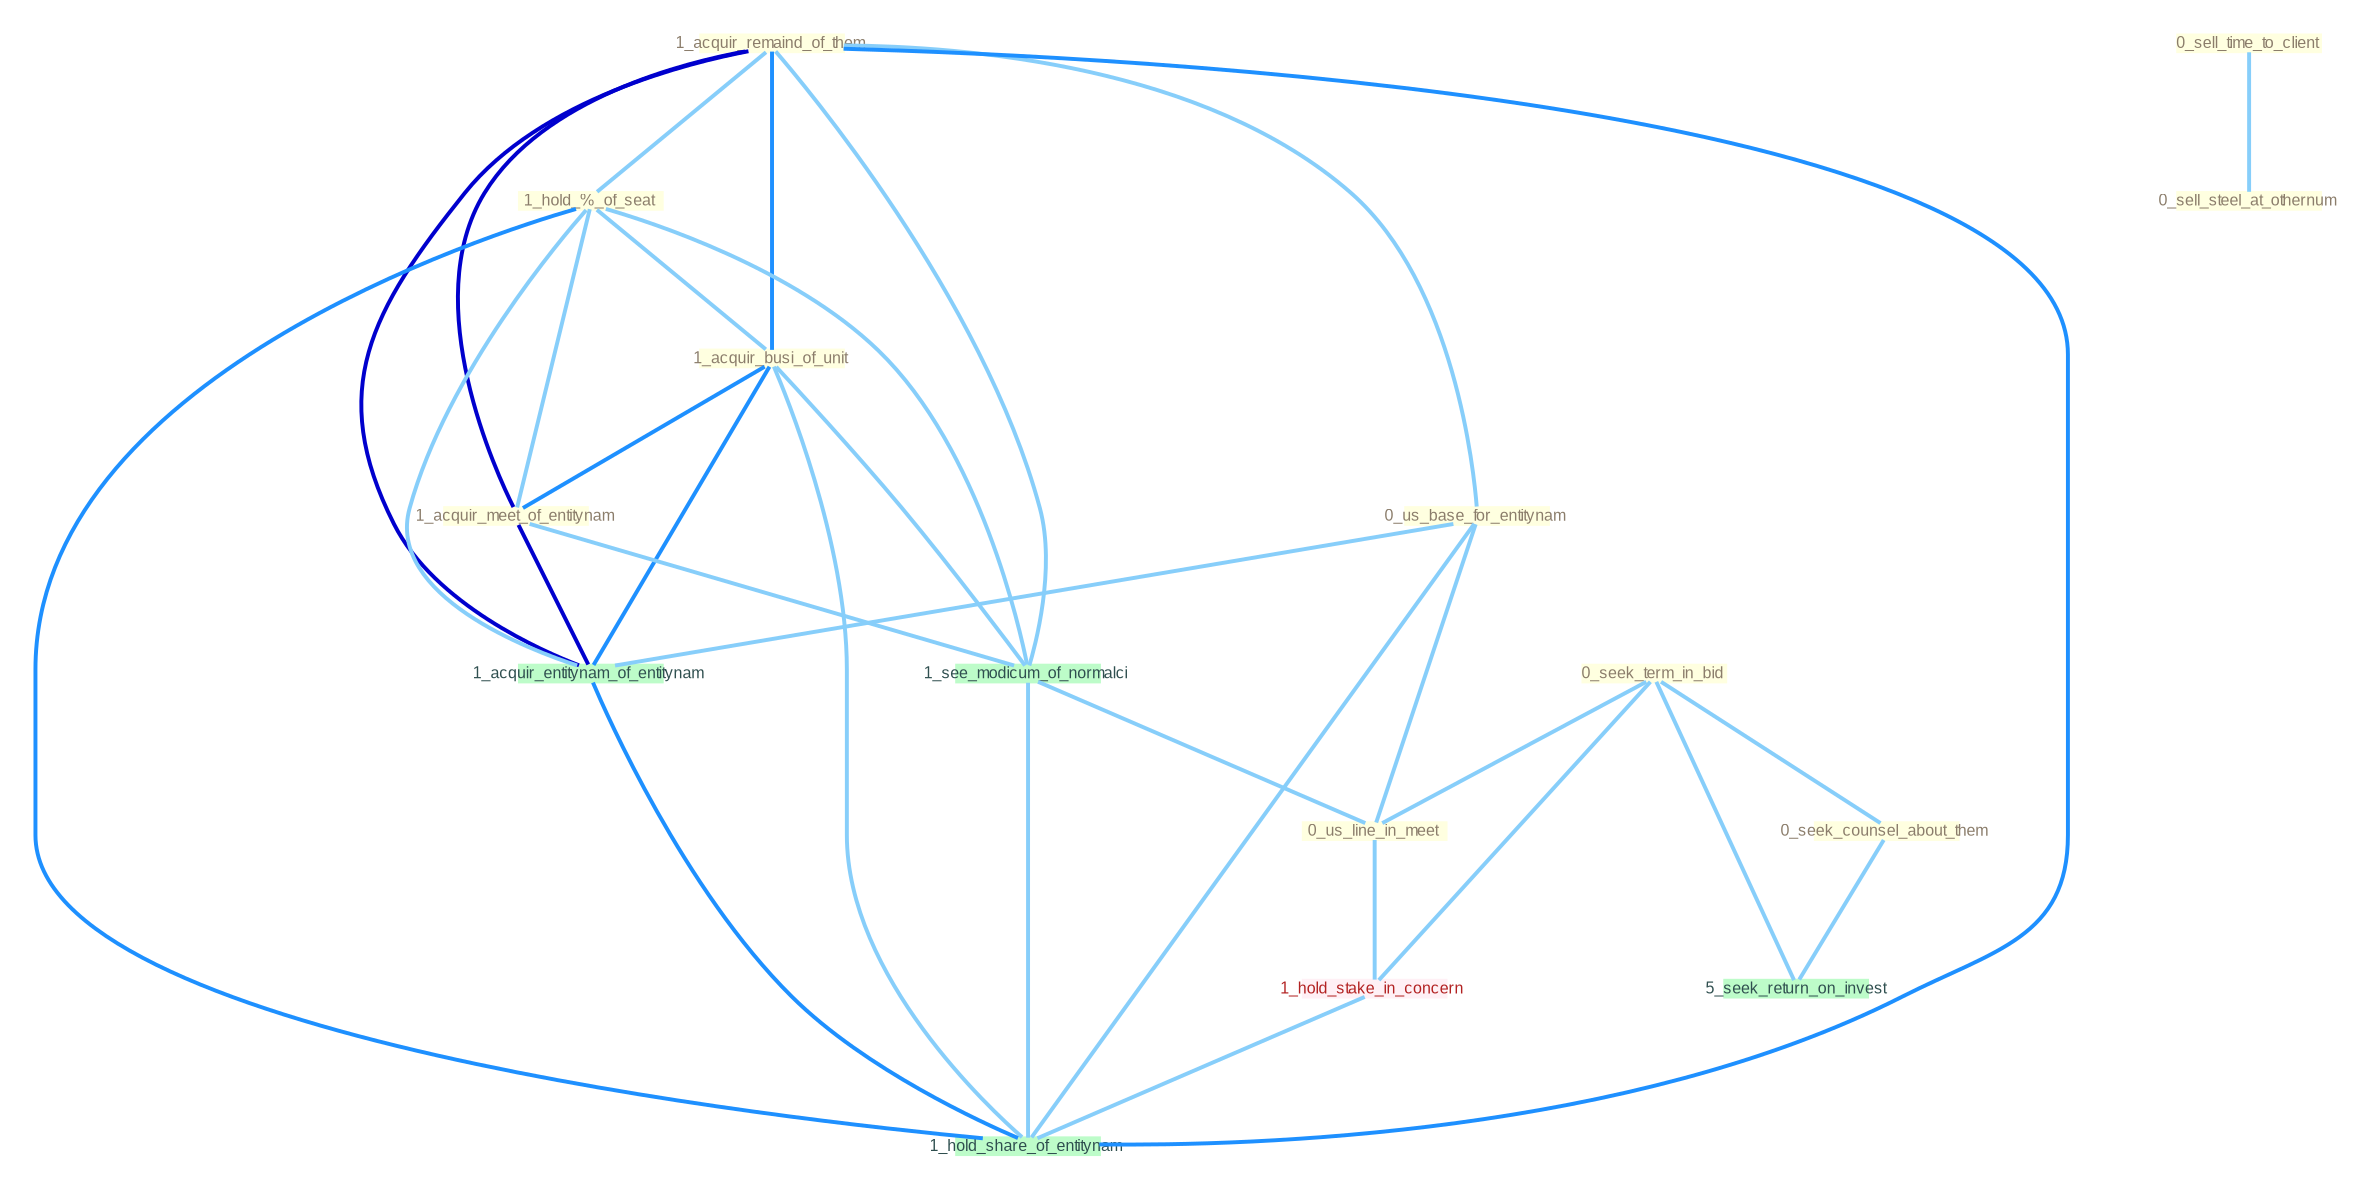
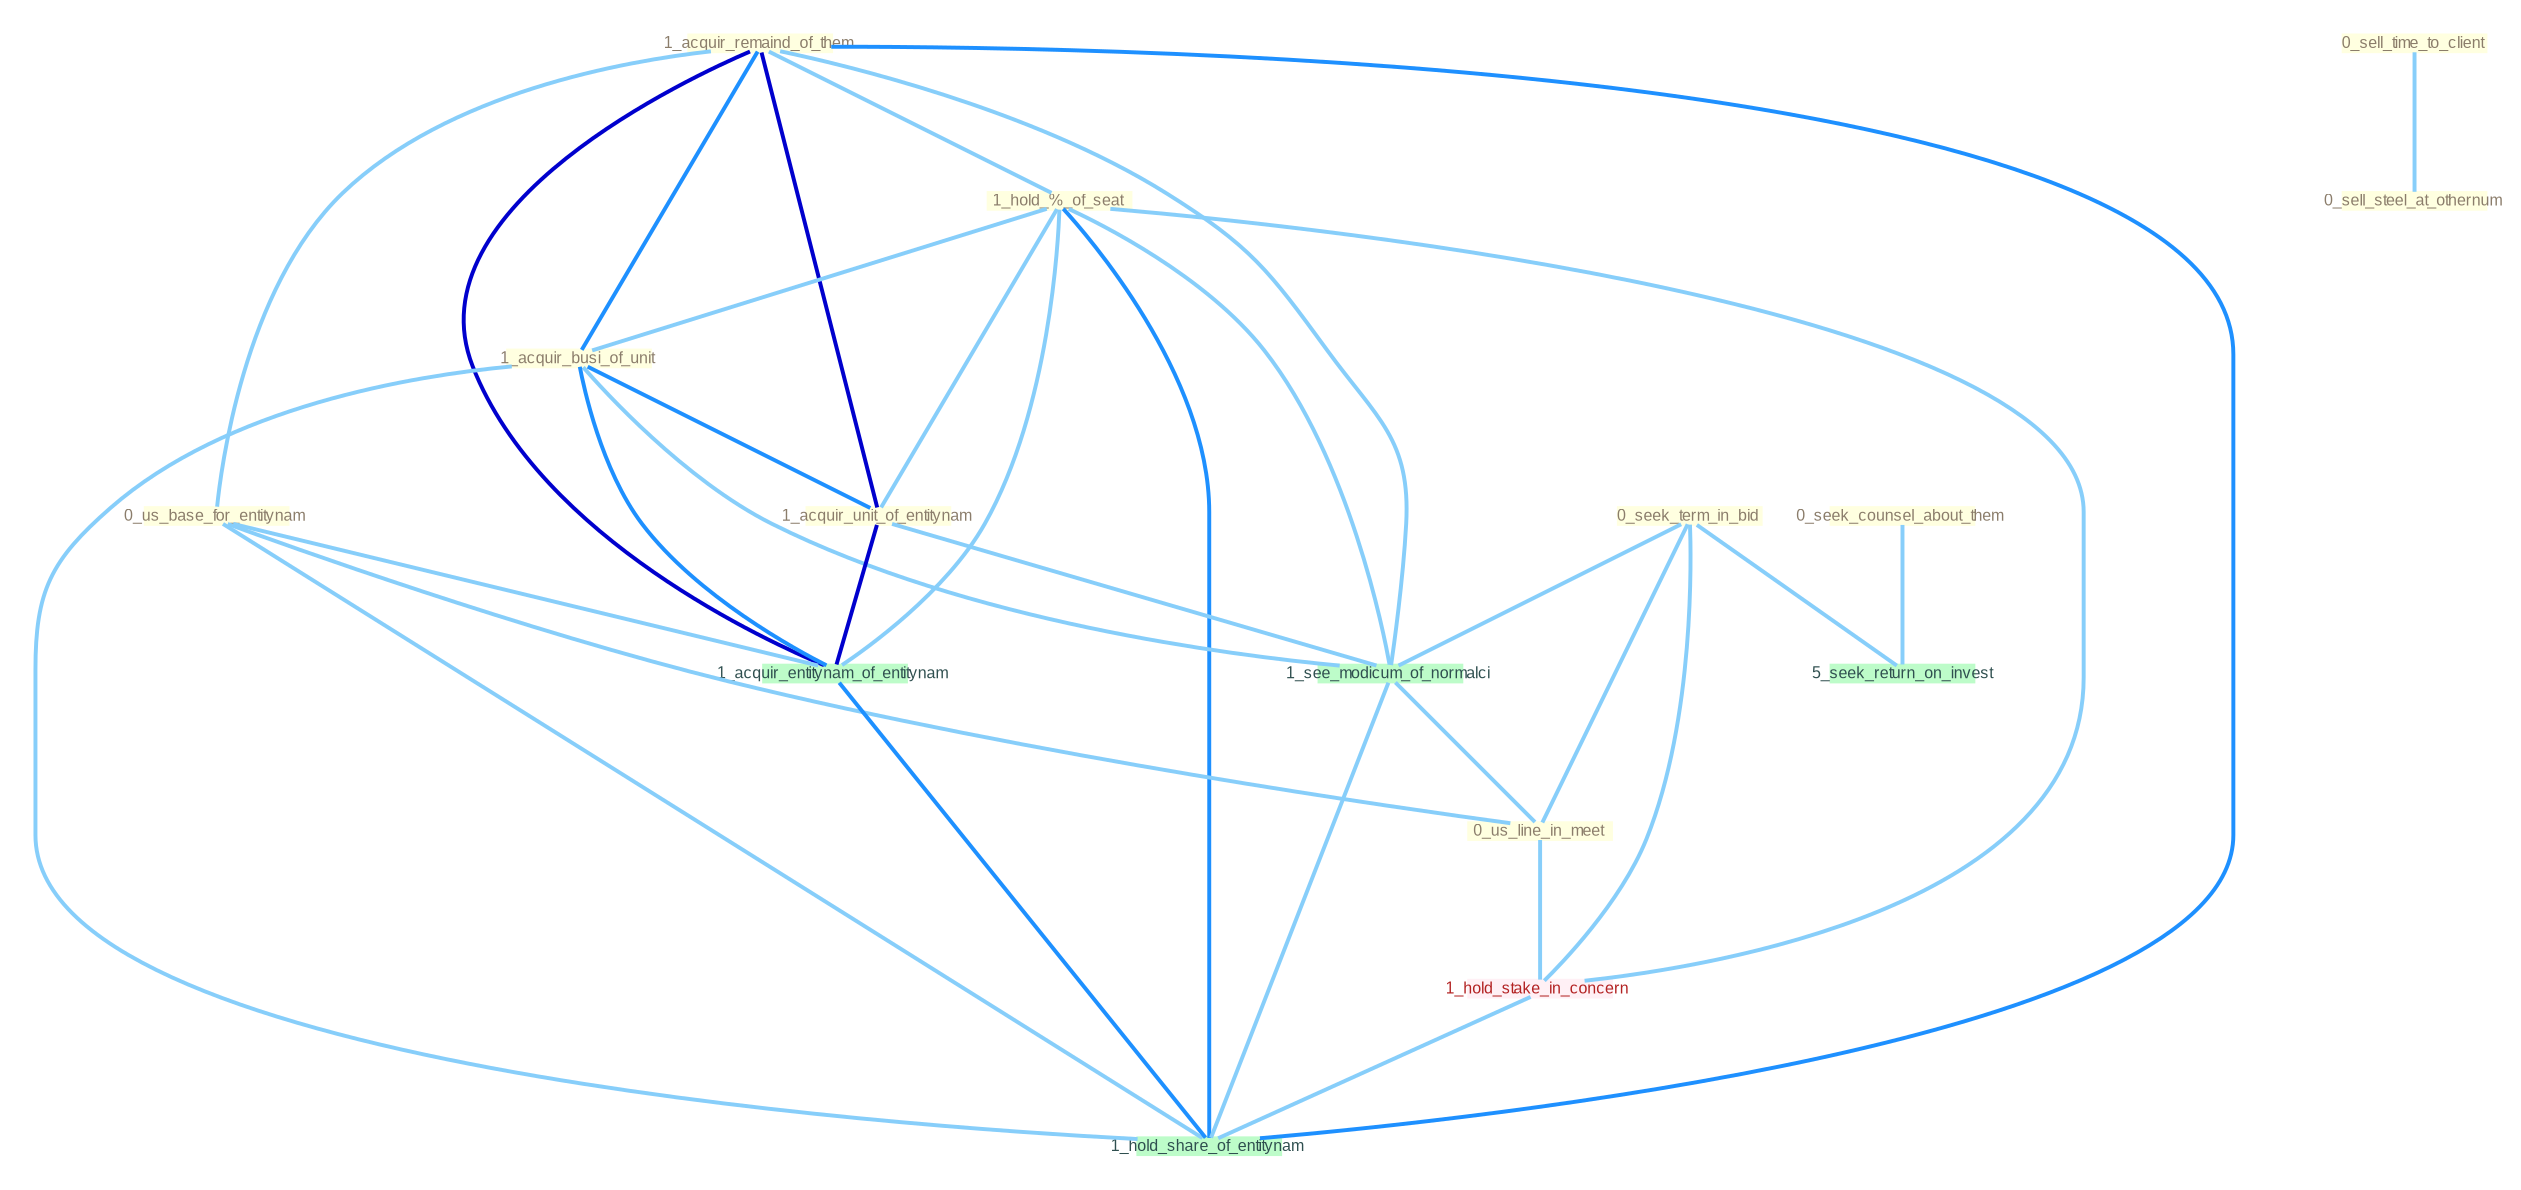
  graph {
    fontname="Liberation Sans"
    node [color="#ffffe0" fixedsize=true fontcolor="#8b7d6b" fontname="Liberation Sans" fontsize=4 shape=polygon style=filled]
    edge [color="#87cefa" fontname="Liberation Sans" w=1]
    n1 [height=.06 label="1_acquir_remaind_of_them" width=.5]
    "1_hold_%_of_seat " [height=.06 width=.5]
    "0_seek_term_in_bid " [height=.06 width=.5]
    "0_seek_counsel_about_them " [height=.06 width=.5]
    "0_sell_time_to_client " [height=.06 width=.5]
    "0_us_base_for_entitynam " [height=.06 width=.5]
    "0_sell_steel_at_othernum " [height=.06 width=.5]
    "1_acquir_busi_of_unit " [height=.06 width=.5]
-   "1_acquir_unit_of_entitynam " [height=.06 width=.5 label="1_acquir_meet_of_entitynam"]
+   "1_acquir_unit_of_entitynam " [height=.06 width=.5]
    "0_us_line_in_meet " [height=.06 width=.5]
    "1_hold_stake_in_concern " [color="#fff0f5" fontcolor="#b22222" height=.06 width=.5]
    "1_see_modicum_of_normalci " [color="#BDFCC9" fontcolor="#2f4f4f" height=.06 width=.5]
    "1_acquir_entitynam_of_entitynam " [color="#BDFCC9" fontcolor="#2f4f4f" height=.06 width=.5]
    "1_hold_share_of_entitynam " [color="#BDFCC9" fontcolor="#2f4f4f" height=.06 width=.5]
    n15 [color="#BDFCC9" fontcolor="#2f4f4f" height=.06 label="5_seek_return_on_invest" width=.5]
    subgraph sub_1 {
      n1
      "1_hold_%_of_seat "
      "0_seek_term_in_bid "
      "0_seek_counsel_about_them "
      "0_sell_time_to_client "
      "0_us_base_for_entitynam "
      "0_sell_steel_at_othernum "
      "1_acquir_busi_of_unit "
      "1_acquir_unit_of_entitynam "
      "0_us_line_in_meet "
    }
    subgraph sub_2 {
      "1_hold_stake_in_concern "
    }
    n1 -- "1_hold_%_of_seat "
    n1 -- "0_us_base_for_entitynam "
    n1 -- "1_acquir_busi_of_unit " [color="#1e90ff" w=2]
    n1 -- "1_acquir_unit_of_entitynam " [color="#0000cd" w=3]
    n1 -- "1_see_modicum_of_normalci "
    n1 -- "1_acquir_entitynam_of_entitynam " [color="#0000cd" w=3]
    n1 -- "1_hold_share_of_entitynam " [color="#1e90ff" w=2]
    "1_hold_%_of_seat " -- "1_acquir_busi_of_unit "
    "1_hold_%_of_seat " -- "1_acquir_unit_of_entitynam "
+   "1_hold_%_of_seat " -- "1_hold_stake_in_concern "
    "1_hold_%_of_seat " -- "1_see_modicum_of_normalci "
    "1_hold_%_of_seat " -- "1_acquir_entitynam_of_entitynam "
    "1_hold_%_of_seat " -- "1_hold_share_of_entitynam " [color="#1e90ff" w=2]
-   "0_seek_term_in_bid " -- "0_seek_counsel_about_them "
+   "0_seek_term_in_bid " -- "1_see_modicum_of_normalci "
    "0_seek_term_in_bid " -- "0_us_line_in_meet "
    "0_seek_term_in_bid " -- "1_hold_stake_in_concern "
    "0_seek_term_in_bid " -- n15
    "0_seek_counsel_about_them " -- n15
    "0_sell_time_to_client " -- "0_sell_steel_at_othernum "
    "0_us_base_for_entitynam " -- "0_us_line_in_meet "
    "0_us_base_for_entitynam " -- "1_acquir_entitynam_of_entitynam "
    "0_us_base_for_entitynam " -- "1_hold_share_of_entitynam "
    "1_acquir_busi_of_unit " -- "1_acquir_unit_of_entitynam " [color="#1e90ff" w=2]
    "1_acquir_busi_of_unit " -- "1_see_modicum_of_normalci "
    "1_acquir_busi_of_unit " -- "1_acquir_entitynam_of_entitynam " [color="#1e90ff" w=2]
    "1_acquir_busi_of_unit " -- "1_hold_share_of_entitynam "
    "1_acquir_unit_of_entitynam " -- "1_see_modicum_of_normalci "
    "1_acquir_unit_of_entitynam " -- "1_acquir_entitynam_of_entitynam " [color="#0000cd" w=3]
    "0_us_line_in_meet " -- "1_hold_stake_in_concern "
    "1_hold_stake_in_concern " -- "1_hold_share_of_entitynam "
    "1_see_modicum_of_normalci " -- "0_us_line_in_meet "
    "1_see_modicum_of_normalci " -- "1_hold_share_of_entitynam "
    "1_acquir_entitynam_of_entitynam " -- "1_hold_share_of_entitynam " [color="#1e90ff" w=2]
  }
